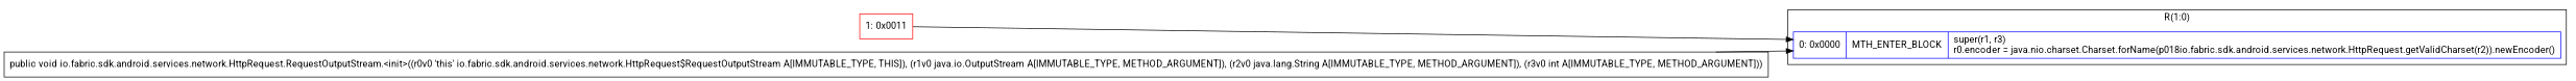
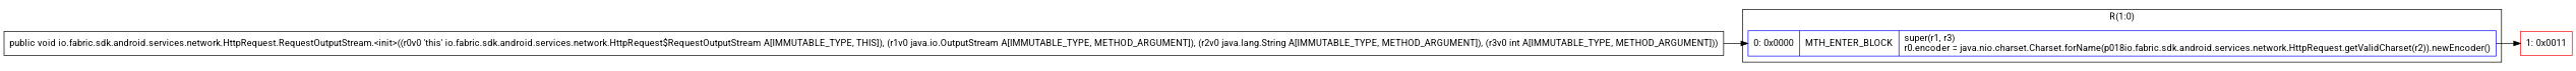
  digraph {
    rankdir=LR
    fontname=Roboto
    node [shape=record fontname=Roboto]
    edge [fontname=Roboto]
    n1 [color=blue label="{0\:\ 0x0000|MTH_ENTER_BLOCK\l|super(r1, r3)\lr0.encoder = java.nio.charset.Charset.forName(p018io.fabric.sdk.android.services.network.HttpRequest.getValidCharset(r2)).newEncoder()\l}"]
    n2 [color=red label="{1\:\ 0x0011}"]
    n3 [label="{public void io.fabric.sdk.android.services.network.HttpRequest.RequestOutputStream.\<init\>((r0v0 'this' io.fabric.sdk.android.services.network.HttpRequest$RequestOutputStream A[IMMUTABLE_TYPE, THIS]), (r1v0 java.io.OutputStream A[IMMUTABLE_TYPE, METHOD_ARGUMENT]), (r2v0 java.lang.String A[IMMUTABLE_TYPE, METHOD_ARGUMENT]), (r3v0 int A[IMMUTABLE_TYPE, METHOD_ARGUMENT])) }"]
    subgraph cluster_1 {
      label="R(1:0)"
      n1
    }
-   n2 -> n1
+   n1 -> n2
    n3 -> n1
  }
